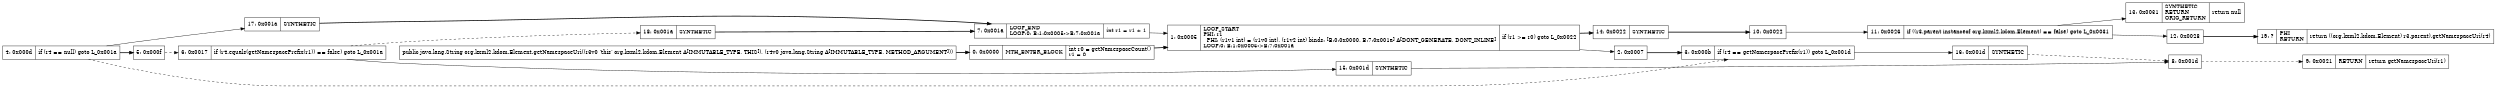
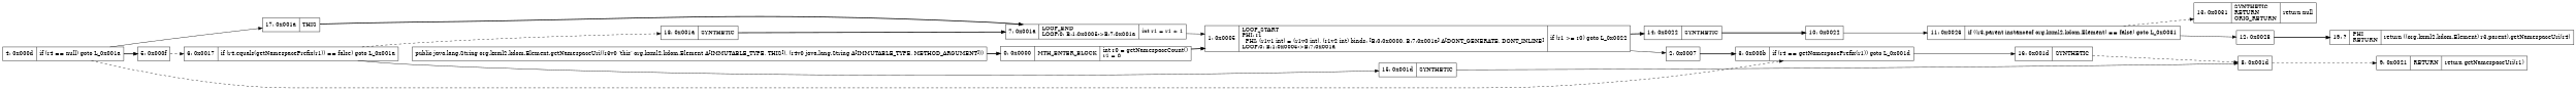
  digraph {
    rankdir=LR
    node [shape=record]
    edge [style=bold]
    n1 [label="{0\:\ 0x0000|MTH_ENTER_BLOCK\l|int r0 = getNamespaceCount()\lr1 = 0\l}"]
    n2 [label="{1\:\ 0x0005|LOOP_START\lPHI: r1 \l  PHI: (r1v1 int) = (r1v0 int), (r1v2 int) binds: [B:0:0x0000, B:7:0x001a] A[DONT_GENERATE, DONT_INLINE]\lLOOP:0: B:1:0x0005\-\>B:7:0x001a\l|if (r1 \>= r0) goto L_0x0022\l}"]
    n3 [label="{2\:\ 0x0007}"]
    n4 [label="{14\:\ 0x0022|SYNTHETIC\l}"]
    n5 [label="{3\:\ 0x000b|if (r4 == getNamespacePrefix(r1)) goto L_0x001d\l}"]
    n6 [label="{10\:\ 0x0022}"]
    n7 [label="{16\:\ 0x001d|SYNTHETIC\l}"]
    n8 [label="{4\:\ 0x000d|if (r4 == null) goto L_0x001a\l}"]
    n9 [label="{5\:\ 0x000f}"]
-   n10 [label="{17\:\ 0x001a|SYNTHETIC\l}"]
+   n10 [label="{17\:\ 0x001a|THIS\l}"]
    n11 [label="{8\:\ 0x001d}"]
    n12 [label="{6\:\ 0x0017|if (r4.equals(getNamespacePrefix(r1)) == false) goto L_0x001a\l}"]
    n13 [label="{7\:\ 0x001a|LOOP_END\lLOOP:0: B:1:0x0005\-\>B:7:0x001a\l|int r1 = r1 + 1\l}"]
    n14 [label="{15\:\ 0x001d|SYNTHETIC\l}"]
    n15 [label="{18\:\ 0x001a|SYNTHETIC\l}"]
    n16 [label="{9\:\ 0x0021|RETURN\l|return getNamespaceUri(r1)\l}"]
    n17 [label="{11\:\ 0x0026|if ((r3.parent instanceof org.kxml2.kdom.Element) == false) goto L_0x0031\l}"]
    n18 [label="{12\:\ 0x0028}"]
    n19 [label="{13\:\ 0x0031|SYNTHETIC\lRETURN\lORIG_RETURN\l|return null\l}"]
    n20 [label="{19\:\ ?|PHI\lRETURN\l|return ((org.kxml2.kdom.Element) r3.parent).getNamespaceUri(r4)\l}"]
    n21 [label="{public java.lang.String org.kxml2.kdom.Element.getNamespaceUri((r3v0 'this' org.kxml2.kdom.Element A[IMMUTABLE_TYPE, THIS]), (r4v0 java.lang.String A[IMMUTABLE_TYPE, METHOD_ARGUMENT])) }"]
    n1 -> n2
    n2 -> n3 [style=solid]
    n2 -> n4
    n3 -> n5
    n4 -> n6
    n5 -> n7 [style=solid]
    n6 -> n17 [style=solid]
    n7 -> n11 [style=dashed]
    n8 -> n5 [style=dashed]
    n8 -> n9
    n8 -> n10 [style=solid]
    n9 -> n12 [style=dashed]
    n10 -> n13
    n11 -> n16 [style=dashed]
    n12 -> n14 [style=solid]
    n12 -> n15 [style=dashed]
    n13 -> n2 [style=solid]
    n14 -> n11 [style=solid]
    n15 -> n13
    n17 -> n18 [style=solid]
-   n17 -> n19 [style=solid]
+   n17 -> n19 [style=dashed]
    n18 -> n20
    n21 -> n1
  }
